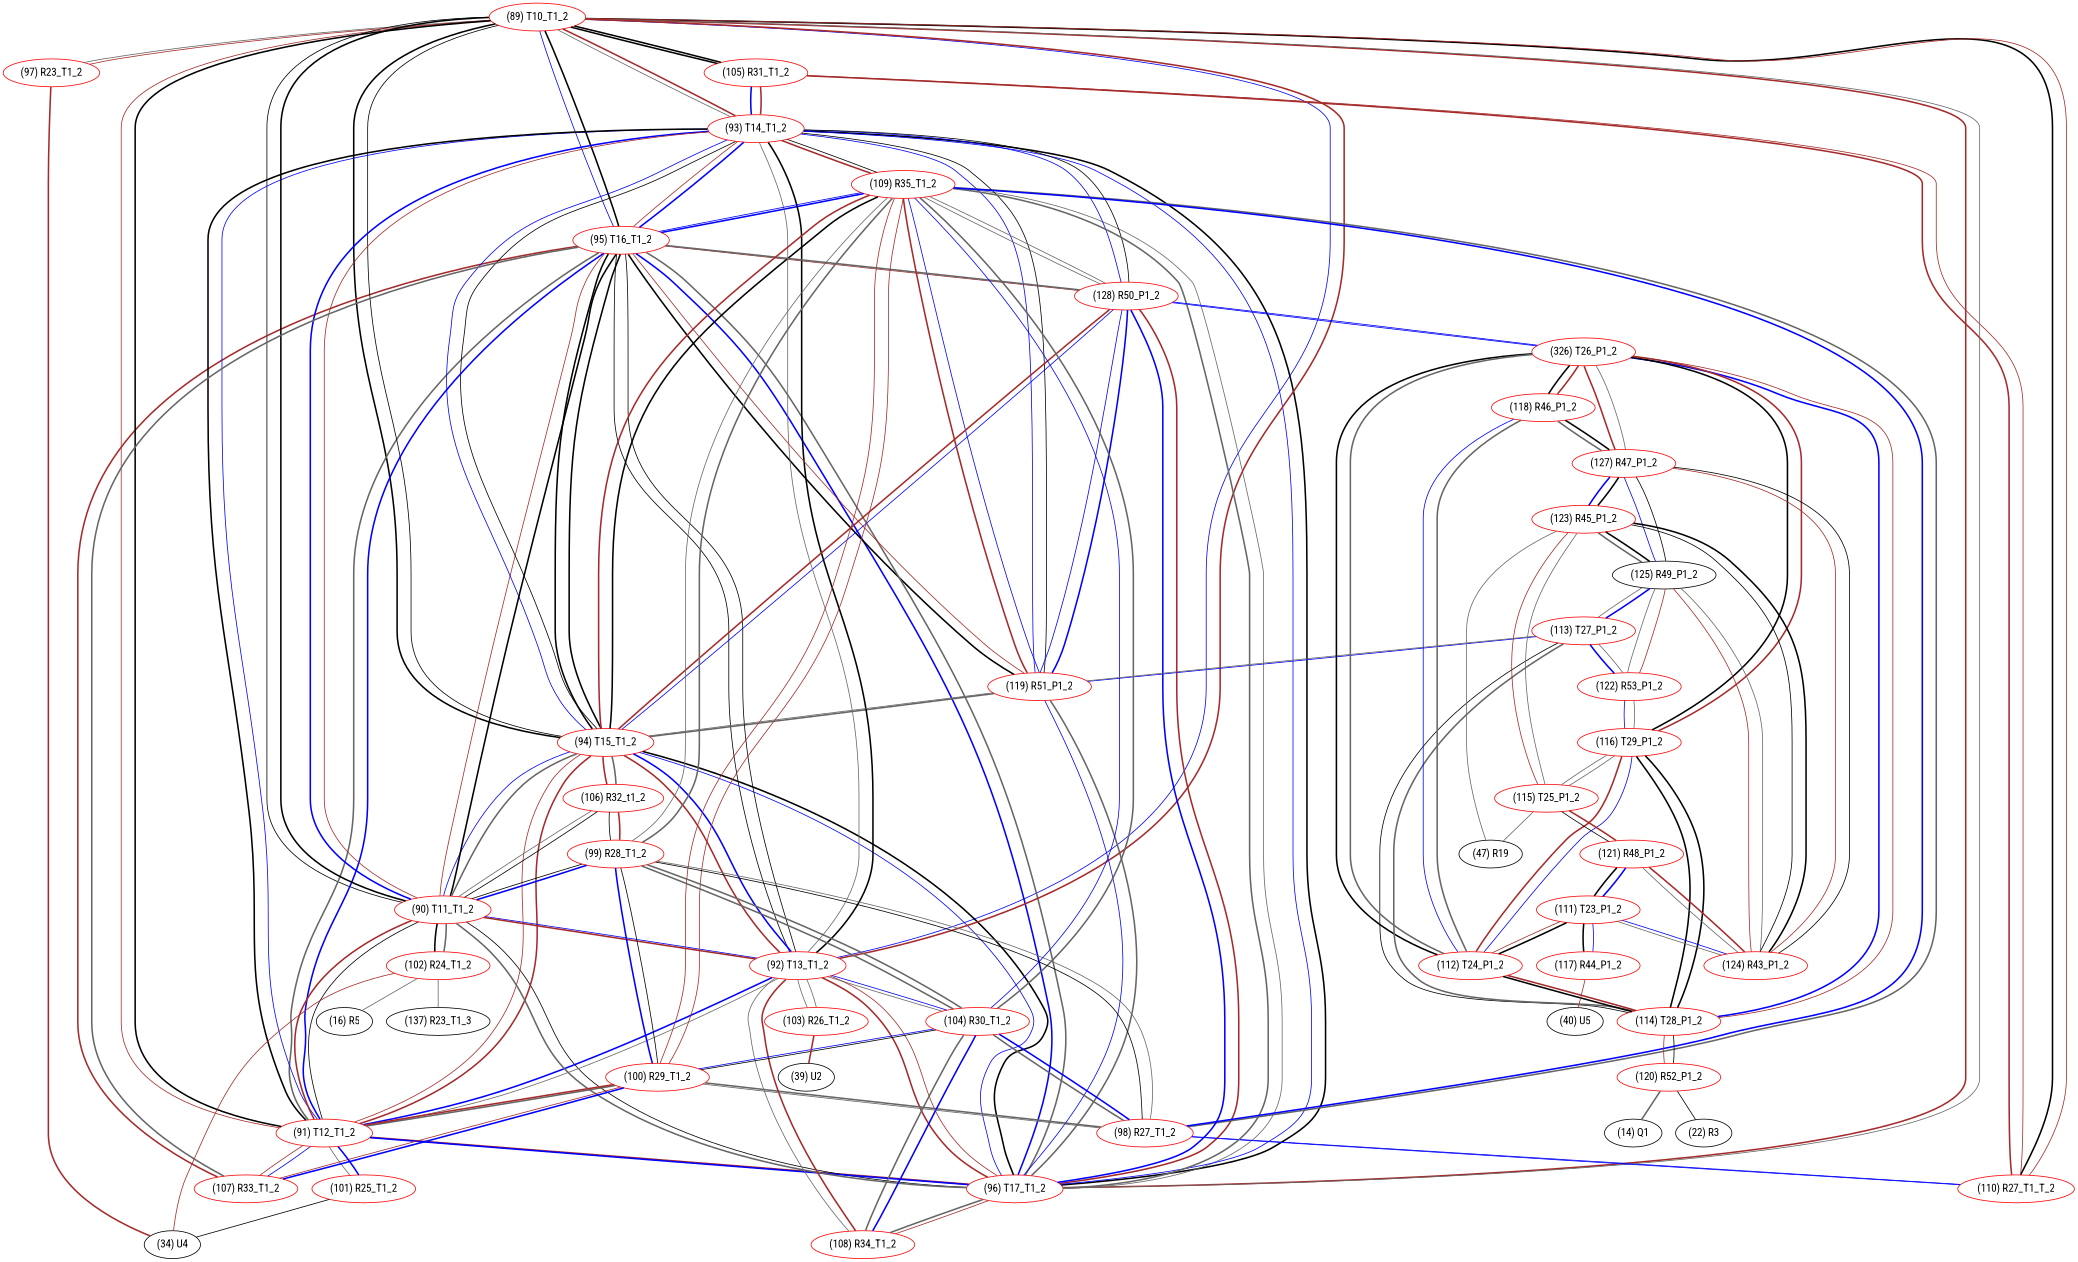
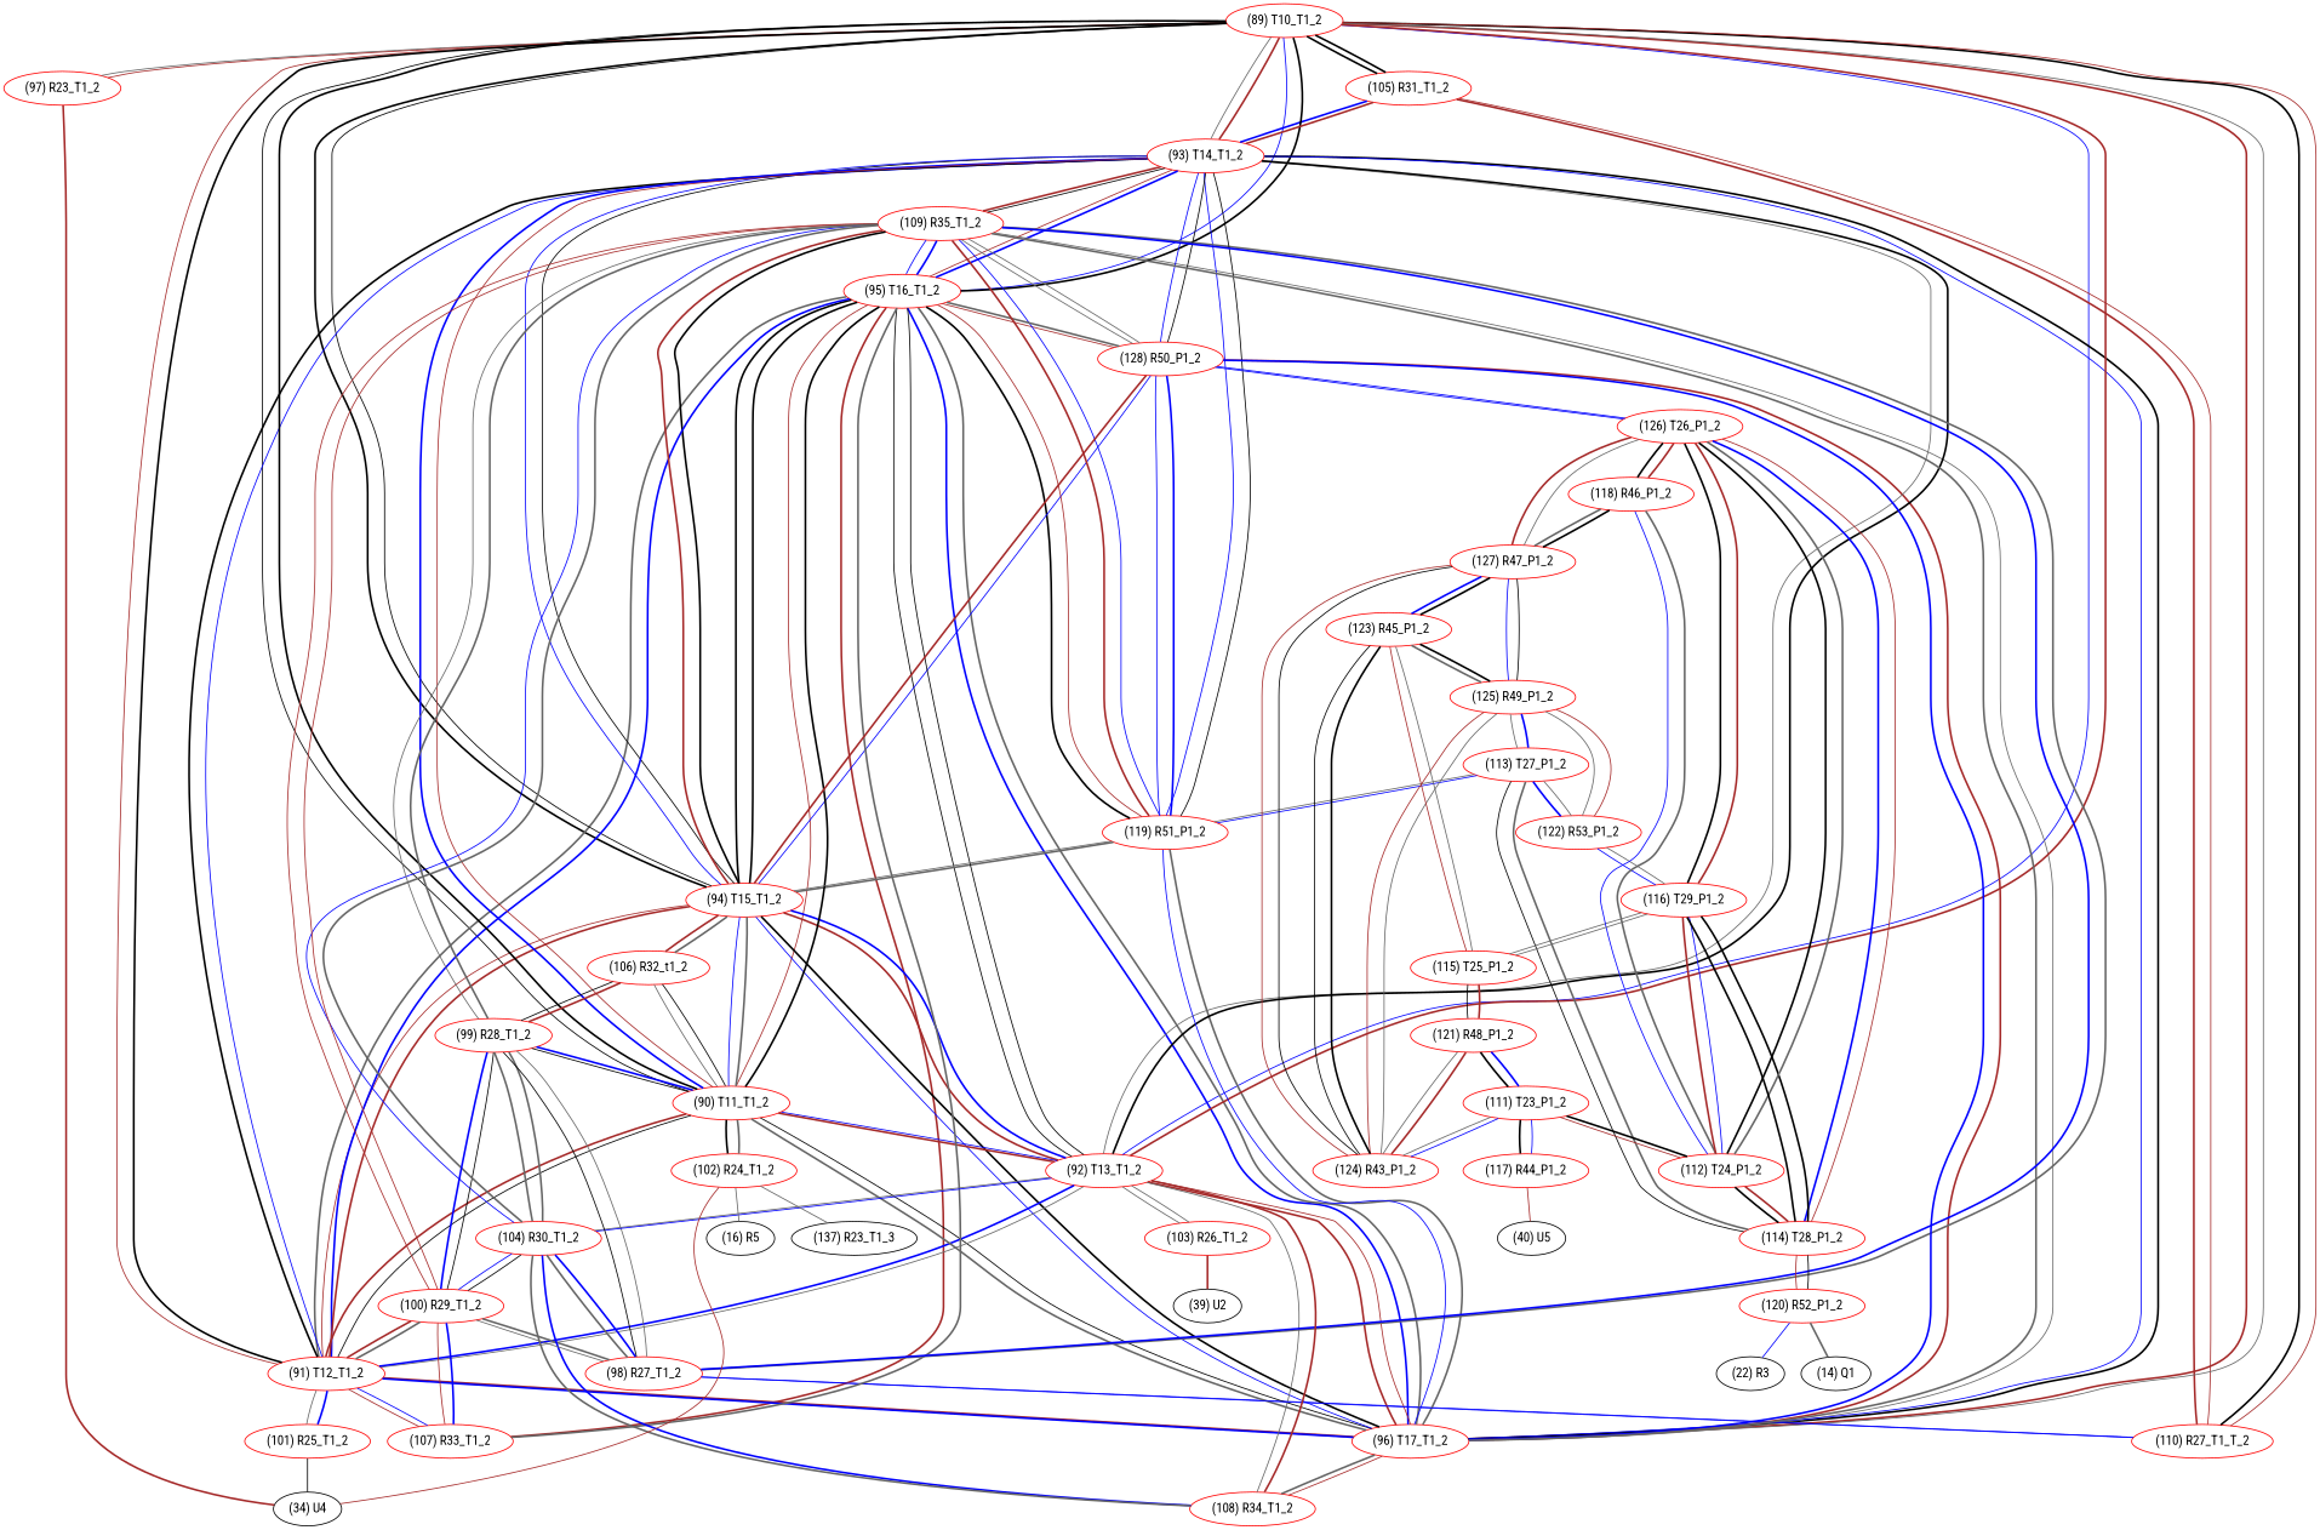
  graph {
    fontname="Roboto Condensed"
    node [color=red fontname="Roboto Condensed"]
    edge [color=gray40 fontname="Roboto Condensed" style=solid]
    n1 [label="(89) T10_T1_2"]
    n2 [label="(97) R23_T1_2"]
    n3 [label="(105) R31_T1_2"]
    n4 [label="(110) R27_T1_T_2"]
    n5 [label="(95) T16_T1_2"]
    n6 [label="(96) T17_T1_2"]
    n7 [label="(94) T15_T1_2"]
    n8 [label="(91) T12_T1_2"]
    n9 [label="(93) T14_T1_2"]
    n10 [label="(92) T13_T1_2"]
    n11 [label="(90) T11_T1_2"]
    n12 [label="(34) U4" color=""]
    n13 [label="(98) R27_T1_2"]
    n14 [label="(107) R33_T1_2"]
    n15 [label="(119) R51_P1_2"]
    n16 [label="(128) R50_P1_2"]
    n17 [label="(109) R35_T1_2"]
    n18 [label="(108) R34_T1_2"]
    n19 [label="(106) R32_t1_2"]
    n20 [label="(100) R29_T1_2"]
    n21 [label="(101) R25_T1_2"]
    n22 [label="(104) R30_T1_2"]
    n23 [label="(103) R26_T1_2"]
    n24 [label="(102) R24_T1_2"]
    n25 [label="(99) R28_T1_2"]
    n26 [label="(113) T27_P1_2"]
-   n27 [label="(326) T26_P1_2"]
+   n27 [label="(126) T26_P1_2"]
    n28 [label="(39) U2" color=""]
    n29 [label="(16) R5" color=""]
    n30 [label="(137) R23_T1_3" color=""]
-   n31 [color=black label="(125) R49_P1_2"]
+   n31 [label="(125) R49_P1_2"]
    n32 [label="(114) T28_P1_2"]
    n33 [label="(122) R53_P1_2"]
    n34 [label="(112) T24_P1_2"]
    n35 [label="(127) R47_P1_2"]
    n36 [label="(116) T29_P1_2"]
    n37 [label="(118) R46_P1_2"]
    n38 [label="(111) T23_P1_2"]
    n39 [label="(121) R48_P1_2"]
    n40 [label="(124) R43_P1_2"]
    n41 [label="(117) R44_P1_2"]
    n42 [label="(115) T25_P1_2"]
    n43 [label="(123) R45_P1_2"]
    n44 [label="(40) U5" color=""]
-   n45 [label="(47) R19" color=""]
    n46 [label="(120) R52_P1_2"]
    n47 [label="(22) R3" color=""]
    n48 [label="(14) Q1" color=""]
    n1 -- n2
    n1 -- n3 [color=black style=bold]
    n1 -- n4 [color=black style=bold]
    n1 -- n5 [color=blue]
    n1 -- n6 [color=brown style=bold]
    n1 -- n7 [color=black style=bold]
    n1 -- n8 [color=brown]
    n1 -- n9
    n1 -- n10 [color=blue]
    n1 -- n11 [color=black]
    n2 -- n1 [color=brown]
    n2 -- n12 [color=brown style=bold]
    n3 -- n1 [color=black style=bold]
    n3 -- n4 [color=brown style=bold]
    n3 -- n9 [color=blue style=bold]
    n4 -- n1 [color=brown]
    n4 -- n3 [color=brown]
    n4 -- n13 [color=blue]
    n5 -- n1 [color=black style=bold]
    n5 -- n6 [color=blue style=bold]
    n5 -- n7 [color=black style=bold]
    n5 -- n8 [style=bold]
    n5 -- n9 [color=blue style=bold]
    n5 -- n10 [color=black]
    n5 -- n11 [color=brown]
    n5 -- n14 [color=brown style=bold]
    n5 -- n15 [color=black style=bold]
    n5 -- n16 [color=brown]
    n5 -- n17 [color=blue style=bold]
    n6 -- n1
    n6 -- n5 [style=bold]
    n6 -- n7 [color=black style=bold]
    n6 -- n8 [color=brown style=bold]
    n6 -- n9 [color=black style=bold]
    n6 -- n10 [color=brown]
    n6 -- n11 [color=black]
    n6 -- n15 [style=bold]
    n6 -- n16 [color=brown style=bold]
    n6 -- n17
    n6 -- n18 [style=bold]
    n7 -- n1 [color=black]
    n7 -- n5 [color=black style=bold]
    n7 -- n6 [color=blue]
    n7 -- n8 [color=brown]
    n7 -- n9 [color=black]
    n7 -- n10 [color=brown style=bold]
    n7 -- n11 [color=blue]
    n7 -- n15 [style=bold]
    n7 -- n16 [color=blue]
    n7 -- n17 [color=black style=bold]
    n7 -- n19 [color=brown style=bold]
    n8 -- n1 [color=black style=bold]
    n8 -- n5 [color=blue style=bold]
    n8 -- n6 [color=blue style=bold]
    n8 -- n7 [color=brown style=bold]
    n8 -- n9 [color=blue]
    n8 -- n10
    n8 -- n11 [color=black]
    n8 -- n14 [color=brown]
    n8 -- n20 [style=bold]
    n8 -- n21
    n9 -- n1 [color=brown style=bold]
    n9 -- n3 [color=brown style=bold]
    n9 -- n5 [color=brown]
    n9 -- n6 [color=blue]
    n9 -- n7 [color=blue]
    n9 -- n8 [color=black style=bold]
    n9 -- n10
    n9 -- n11 [color=blue style=bold]
    n9 -- n15 [color=blue]
    n9 -- n16 [color=blue]
    n9 -- n17 [color=brown style=bold]
    n10 -- n1 [color=brown style=bold]
    n10 -- n5 [color=black]
    n10 -- n6 [color=brown style=bold]
    n10 -- n7 [color=blue style=bold]
    n10 -- n8 [color=blue style=bold]
    n10 -- n9 [color=black style=bold]
    n10 -- n11 [color=blue]
    n10 -- n18
    n10 -- n22
    n10 -- n23
    n11 -- n1 [color=black style=bold]
    n11 -- n5 [color=black style=bold]
    n11 -- n6 [style=bold]
    n11 -- n7 [style=bold]
    n11 -- n8 [color=brown style=bold]
    n11 -- n9 [color=brown]
    n11 -- n10 [color=brown style=bold]
    n11 -- n19 [color=black]
    n11 -- n24 [color=black style=bold]
    n11 -- n25 [color=blue style=bold]
    n13 -- n4 [color=blue]
    n13 -- n17 [style=bold]
    n13 -- n20 [style=bold]
    n13 -- n22 [color=blue style=bold]
    n13 -- n25
    n14 -- n5 [style=bold]
    n14 -- n8 [color=blue]
    n14 -- n20 [color=blue style=bold]
    n15 -- n5 [color=brown]
    n15 -- n6 [color=blue]
    n15 -- n7
    n15 -- n9 [color=black]
    n15 -- n16 [color=blue style=bold]
    n15 -- n17 [color=blue]
    n15 -- n26 [color=blue]
    n16 -- n5 [style=bold]
    n16 -- n6 [color=blue style=bold]
    n16 -- n7 [color=brown style=bold]
    n16 -- n9 [color=black]
    n16 -- n15 [color=blue]
    n16 -- n17
    n16 -- n27 [color=blue]
    n17 -- n5 [color=blue]
    n17 -- n6 [style=bold]
    n17 -- n7 [color=brown style=bold]
    n17 -- n9 [color=black]
    n17 -- n13 [color=blue style=bold]
    n17 -- n15 [color=brown style=bold]
    n17 -- n16
    n17 -- n20 [color=brown]
    n17 -- n22 [color=blue]
    n17 -- n25
    n18 -- n6 [color=brown]
    n18 -- n10 [color=brown style=bold]
    n18 -- n22 [color=blue style=bold]
    n19 -- n7 [style=bold]
    n19 -- n11
    n19 -- n25 [color=black]
    n20 -- n8 [color=brown style=bold]
    n20 -- n13
    n20 -- n14 [color=brown]
    n20 -- n17 [color=brown]
    n20 -- n22 [color=black]
    n20 -- n25 [color=black]
    n21 -- n8 [color=blue style=bold]
    n21 -- n12 [color=black]
    n22 -- n10 [color=blue]
    n22 -- n13 [style=bold]
    n22 -- n17 [style=bold]
    n22 -- n18 [style=bold]
    n22 -- n20 [color=blue]
    n22 -- n25 [style=bold]
    n23 -- n10
    n23 -- n28 [color=brown style=bold]
    n24 -- n11 [style=bold]
    n24 -- n12 [color=brown]
    n24 -- n29
    n24 -- n30
    n25 -- n11 [color=black]
    n25 -- n13 [color=black]
    n25 -- n17 [style=bold]
    n25 -- n19 [color=brown style=bold]
    n25 -- n20 [color=blue style=bold]
    n25 -- n22 [style=bold]
    n26 -- n15
    n26 -- n31 [color=blue style=bold]
    n26 -- n32 [color=black]
    n26 -- n33 [color=blue style=bold]
    n27 -- n16 [color=blue]
    n27 -- n32 [color=blue style=bold]
    n27 -- n34 [color=black style=bold]
    n27 -- n35 [color=brown style=bold]
    n27 -- n36 [color=black style=bold]
    n27 -- n37 [color=black style=bold]
    n31 -- n26
    n31 -- n33
    n31 -- n35 [color=black]
    n31 -- n40 [color=brown]
    n31 -- n43 [color=black style=bold]
    n32 -- n26 [style=bold]
    n32 -- n27 [color=brown]
    n32 -- n34 [color=brown style=bold]
    n32 -- n36 [color=black style=bold]
    n32 -- n46 [color=brown]
    n33 -- n26
    n33 -- n31 [color=brown]
    n33 -- n36 [color=blue]
    n34 -- n27 [style=bold]
    n34 -- n32 [color=black style=bold]
    n34 -- n36 [color=blue]
    n34 -- n37 [style=bold]
    n34 -- n38 [color=black style=bold]
    n35 -- n27
    n35 -- n31 [color=blue]
    n35 -- n37 [color=black style=bold]
    n35 -- n40 [color=brown]
    n35 -- n43 [color=blue style=bold]
    n36 -- n27 [color=brown style=bold]
    n36 -- n32 [color=black style=bold]
    n36 -- n33
    n36 -- n34 [color=brown style=bold]
    n36 -- n42
    n37 -- n27 [color=brown style=bold]
    n37 -- n34 [color=blue]
    n37 -- n35 [style=bold]
    n38 -- n34 [color=brown]
    n38 -- n39 [color=blue style=bold]
    n38 -- n40
    n38 -- n41 [color=black style=bold]
    n39 -- n38 [color=black style=bold]
    n39 -- n40
    n39 -- n42 [color=brown style=bold]
    n40 -- n31
    n40 -- n35 [color=black]
    n40 -- n38 [color=blue]
    n40 -- n39 [color=brown style=bold]
    n40 -- n43 [color=black style=bold]
    n41 -- n38 [color=blue]
    n41 -- n44 [color=brown]
    n42 -- n36
    n42 -- n39 [color=black]
    n42 -- n43
-   n42 -- n45
    n43 -- n31 [style=bold]
    n43 -- n35 [color=black style=bold]
    n43 -- n40 [color=black]
    n43 -- n42 [color=brown]
-   n43 -- n45
    n46 -- n32 [color=black]
-   n46 -- n47 [color=black]
+   n46 -- n47 [color=blue]
    n46 -- n48 [style=bold]
  }
